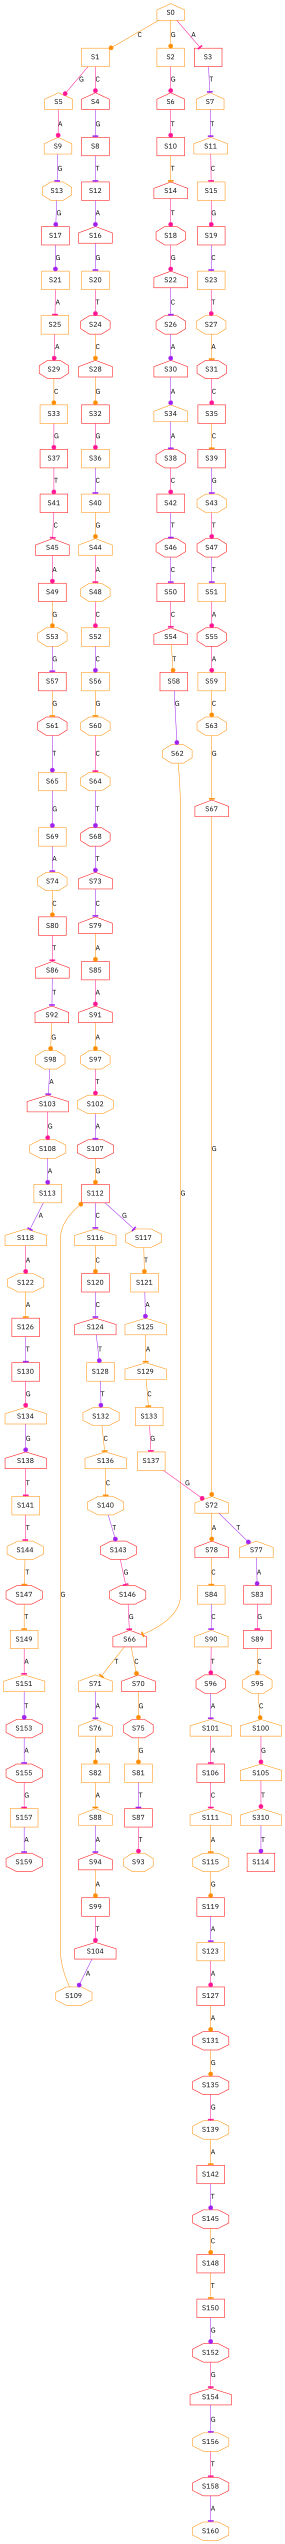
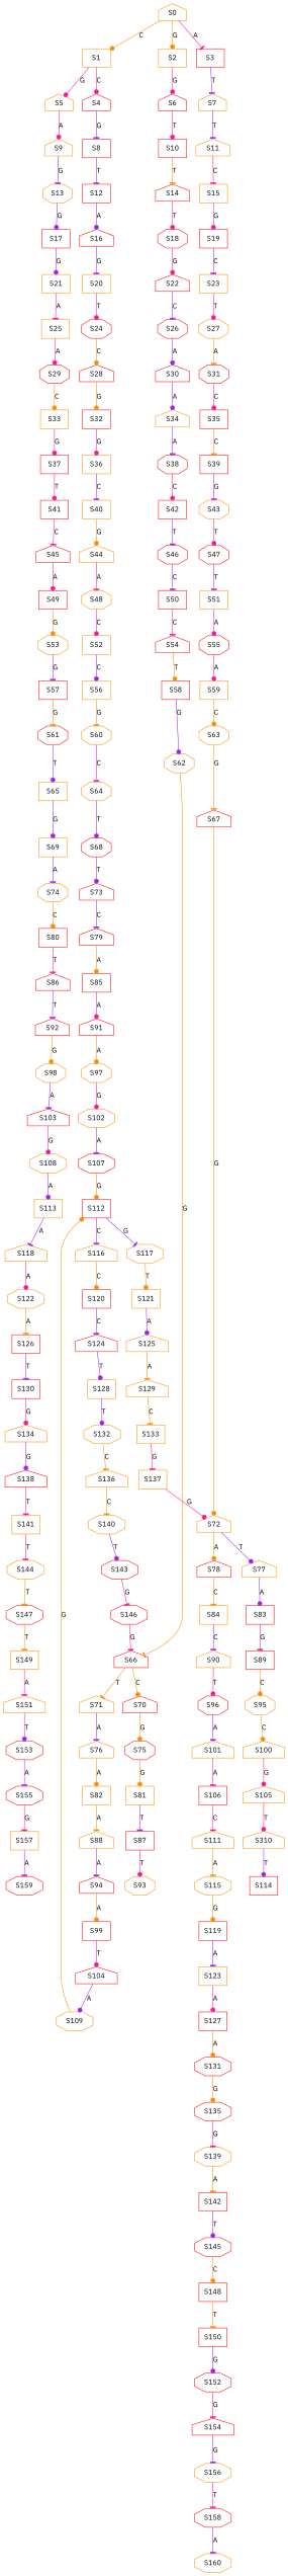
  strict digraph {
    fontname="IBM Plex Sans"
    node [color=red fontname="IBM Plex Sans" shape=box]
    edge [arrowhead=dot color=purple fontname="IBM Plex Sans"]
    S0 [color=darkorange shape=house]
    S1 [color=darkorange]
    S2 [color=darkorange]
    S3
    S4 [shape=house]
    S5 [color=darkorange shape=house]
    S6 [shape=house]
    S7 [color=darkorange shape=house]
    S8
    S9 [color=darkorange shape=house]
    S10
    S11 [color=darkorange shape=house]
    S12
    S13 [color=darkorange shape=octagon]
    S14 [shape=house]
    S15 [color=darkorange]
    S16 [shape=house]
    S17
    S18 [shape=octagon]
    S19
    S20 [color=darkorange]
    S21 [color=darkorange]
    S22 [shape=house]
    S23 [color=darkorange]
    S24 [shape=octagon]
    S25 [color=darkorange]
    S26 [shape=octagon]
    S27 [color=darkorange shape=octagon]
    S28 [shape=house]
    S29 [shape=octagon]
    S30 [shape=house]
    S31 [shape=octagon]
    S32
    S33 [color=darkorange]
    S34 [color=darkorange shape=house]
    S35
    S36 [color=darkorange]
    S37
    S38 [shape=octagon]
    S39
    S40 [color=darkorange]
    S41
    S42
    S43 [color=darkorange shape=octagon]
    S44 [color=darkorange shape=house]
    S45 [shape=house]
    S46 [shape=octagon]
    S47 [shape=octagon]
    S48 [color=darkorange shape=octagon]
    S49
    S50
    S51 [color=darkorange]
    S52 [color=darkorange]
    S53 [color=darkorange shape=octagon]
    S54 [shape=house]
    S55 [shape=octagon]
    S56 [color=darkorange]
    S57
    S58
    S59 [color=darkorange]
    S60 [color=darkorange shape=octagon]
    S61 [shape=octagon]
    S62 [color=darkorange shape=octagon]
    S63 [color=darkorange shape=octagon]
    S64 [color=darkorange shape=octagon]
    S65 [color=darkorange]
    S66 [shape=house]
    S67 [shape=house]
    S68 [shape=octagon]
    S69 [color=darkorange]
    S70 [shape=house]
    S71 [color=darkorange shape=house]
    S72 [color=darkorange shape=house]
    S73 [shape=house]
    S74 [color=darkorange shape=octagon]
    S75 [shape=octagon]
    S76 [color=darkorange shape=house]
    S77 [color=darkorange shape=house]
    S78 [shape=house]
    S79 [shape=house]
    S80
    S81 [color=darkorange]
    S82 [color=darkorange]
    S83
    S84 [color=darkorange]
    S85
    S86 [shape=house]
    S87
    S88 [color=darkorange shape=house]
    S89
    S90 [color=darkorange shape=house]
    S91 [shape=house]
    S92 [shape=house]
    S93 [color=darkorange shape=octagon]
    S94 [shape=house]
    S95 [color=darkorange shape=octagon]
    S96 [shape=octagon]
    S97 [color=darkorange shape=octagon]
    S98 [color=darkorange shape=octagon]
    S99
    S100 [color=darkorange shape=house]
    S101 [color=darkorange shape=house]
    S102 [color=darkorange shape=octagon]
    S103 [shape=house]
    S104 [shape=house]
    S105 [color=darkorange shape=house]
    S106
    S107 [shape=octagon]
    S108 [color=darkorange shape=octagon]
    S109 [color=darkorange shape=octagon]
    n111 [color=darkorange label=S310 shape=house]
    S111 [color=darkorange shape=house]
    S112
    S113 [color=darkorange]
    S114
    S115 [color=darkorange shape=octagon]
    S116 [color=darkorange shape=house]
    S117 [color=darkorange shape=octagon]
    S118 [color=darkorange shape=house]
    S119
    S120
    S121 [color=darkorange]
    S122 [color=darkorange shape=octagon]
    S123 [color=darkorange]
    S124 [shape=house]
    S125 [color=darkorange shape=house]
    S126
    S127
    S128 [color=darkorange]
    S129 [color=darkorange shape=house]
    S130
    S131 [shape=octagon]
    S132 [color=darkorange shape=octagon]
    S133 [color=darkorange]
    S134 [color=darkorange shape=house]
    S135 [shape=octagon]
    S136 [color=darkorange shape=house]
    S137 [color=darkorange]
    S138 [shape=house]
    S139 [color=darkorange shape=octagon]
    S140 [color=darkorange shape=octagon]
    S141 [color=darkorange]
    S142
    S143 [shape=octagon]
    S144 [color=darkorange shape=octagon]
    S145 [shape=octagon]
    S146 [shape=octagon]
    S147 [shape=octagon]
    S148
    S149 [color=darkorange]
    S150
    S151 [color=darkorange shape=house]
    S152 [shape=octagon]
    S153 [shape=octagon]
    S154 [shape=house]
    S155 [shape=octagon]
    S156 [color=darkorange shape=octagon]
    S157 [color=darkorange]
    S158 [shape=octagon]
    S159 [shape=octagon]
    S160 [color=darkorange shape=octagon]
    S0 -> S1 [color=darkorange label=C]
    S0 -> S2 [color=darkorange label=G]
    S0 -> S3 [arrowhead=tee color=deeppink label=A]
    S1 -> S4 [color=deeppink label=C]
    S1 -> S5 [color=deeppink label=G]
    S2 -> S6 [color=deeppink label=G]
    S3 -> S7 [arrowhead=tee label=T]
    S4 -> S8 [arrowhead=tee label=G]
    S5 -> S9 [color=deeppink label=A]
    S6 -> S10 [color=deeppink label=T]
    S7 -> S11 [arrowhead=tee label=T]
    S8 -> S12 [arrowhead=tee label=T]
    S9 -> S13 [arrowhead=tee label=G]
    S10 -> S14 [arrowhead=tee color=darkorange label=T]
    S11 -> S15 [arrowhead=tee color=deeppink label=C]
    S12 -> S16 [label=A]
    S13 -> S17 [label=G]
    S14 -> S18 [color=deeppink label=T]
    S15 -> S19 [color=deeppink label=G]
    S16 -> S20 [arrowhead=tee label=G]
    S17 -> S21 [label=G]
    S18 -> S22 [color=deeppink label=G]
    S19 -> S23 [arrowhead=tee label=C]
    S20 -> S24 [color=deeppink label=T]
    S21 -> S25 [arrowhead=tee color=deeppink label=A]
    S22 -> S26 [arrowhead=tee label=C]
    S23 -> S27 [color=deeppink label=T]
    S24 -> S28 [color=darkorange label=C]
    S25 -> S29 [color=deeppink label=A]
    S26 -> S30 [label=A]
    S27 -> S31 [arrowhead=tee color=darkorange label=A]
    S28 -> S32 [color=darkorange label=G]
    S29 -> S33 [color=darkorange label=C]
    S30 -> S34 [label=A]
    S31 -> S35 [color=deeppink label=C]
    S32 -> S36 [color=deeppink label=G]
    S33 -> S37 [color=deeppink label=G]
    S34 -> S38 [arrowhead=tee label=A]
    S35 -> S39 [arrowhead=tee color=darkorange label=C]
    S36 -> S40 [arrowhead=tee label=C]
    S37 -> S41 [color=deeppink label=T]
    S38 -> S42 [color=deeppink label=C]
    S39 -> S43 [arrowhead=tee label=G]
    S40 -> S44 [color=darkorange label=G]
    S41 -> S45 [arrowhead=tee color=deeppink label=C]
    S42 -> S46 [arrowhead=tee label=T]
    S43 -> S47 [color=deeppink label=T]
    S44 -> S48 [arrowhead=tee color=deeppink label=A]
    S45 -> S49 [color=deeppink label=A]
    S46 -> S50 [arrowhead=tee label=C]
    S47 -> S51 [arrowhead=tee label=T]
    S48 -> S52 [color=deeppink label=C]
    S49 -> S53 [color=darkorange label=G]
    S50 -> S54 [arrowhead=tee color=deeppink label=C]
    S51 -> S55 [color=deeppink label=A]
    S52 -> S56 [label=C]
    S53 -> S57 [arrowhead=tee label=G]
    S54 -> S58 [color=darkorange label=T]
    S55 -> S59 [color=deeppink label=A]
    S56 -> S60 [arrowhead=tee color=darkorange label=G]
    S57 -> S61 [arrowhead=tee color=darkorange label=G]
    S58 -> S62 [label=G]
    S59 -> S63 [color=darkorange label=C]
    S60 -> S64 [arrowhead=tee color=deeppink label=C]
    S61 -> S65 [label=T]
    S62 -> S66 [arrowhead=tee color=darkorange label=G]
    S63 -> S67 [arrowhead=tee color=darkorange label=G]
    S64 -> S68 [label=T]
    S65 -> S69 [label=G]
    S66 -> S70 [color=darkorange label=C]
    S66 -> S71 [arrowhead=tee color=darkorange label=T]
    S67 -> S72 [color=darkorange label=G]
    S68 -> S73 [label=T]
    S69 -> S74 [arrowhead=tee label=A]
    S70 -> S75 [color=darkorange label=G]
    S71 -> S76 [arrowhead=tee label=A]
    S72 -> S77 [label=T]
    S72 -> S78 [color=darkorange label=A]
    S73 -> S79 [arrowhead=tee label=C]
    S74 -> S80 [color=darkorange label=C]
    S75 -> S81 [color=darkorange label=G]
    S76 -> S82 [color=darkorange label=A]
    S77 -> S83 [label=A]
    S78 -> S84 [arrowhead=tee color=darkorange label=C]
    S79 -> S85 [color=darkorange label=A]
    S80 -> S86 [arrowhead=tee color=deeppink label=T]
    S81 -> S87 [arrowhead=tee label=T]
    S82 -> S88 [arrowhead=tee color=darkorange label=A]
    S83 -> S89 [arrowhead=tee color=deeppink label=G]
    S84 -> S90 [arrowhead=tee label=C]
    S85 -> S91 [color=deeppink label=A]
    S86 -> S92 [arrowhead=tee label=T]
    S87 -> S93 [color=deeppink label=T]
    S88 -> S94 [arrowhead=tee label=A]
    S89 -> S95 [color=darkorange label=C]
    S90 -> S96 [color=deeppink label=T]
    S91 -> S97 [color=darkorange label=A]
    S92 -> S98 [color=darkorange label=G]
    S94 -> S99 [color=darkorange label=A]
    S95 -> S100 [color=darkorange label=C]
    S96 -> S101 [arrowhead=tee label=A]
-   S97 -> S102 [color=deeppink label=T]
+   S97 -> S102 [color=deeppink label=G]
    S98 -> S103 [arrowhead=tee label=A]
    S99 -> S104 [color=deeppink label=T]
    S100 -> S105 [color=deeppink label=G]
    S101 -> S106 [arrowhead=tee color=deeppink label=A]
    S102 -> S107 [arrowhead=tee label=A]
    S103 -> S108 [color=deeppink label=G]
    S104 -> S109 [label=A]
    S105 -> n111 [color=deeppink label=T]
    S106 -> S111 [arrowhead=tee color=deeppink label=C]
    S107 -> S112 [color=darkorange label=G]
    S108 -> S113 [label=A]
    S109 -> S112 [color=darkorange label=G]
    n111 -> S114 [label=T]
    S111 -> S115 [arrowhead=tee color=darkorange label=A]
    S112 -> S116 [arrowhead=tee label=C]
    S112 -> S117 [arrowhead=tee label=G]
    S113 -> S118 [arrowhead=tee label=A]
    S115 -> S119 [color=darkorange label=G]
    S116 -> S120 [color=darkorange label=C]
    S117 -> S121 [color=darkorange label=T]
    S118 -> S122 [color=deeppink label=A]
    S119 -> S123 [arrowhead=tee label=A]
    S120 -> S124 [arrowhead=tee label=C]
    S121 -> S125 [label=A]
    S122 -> S126 [arrowhead=tee color=darkorange label=A]
    S123 -> S127 [color=deeppink label=A]
    S124 -> S128 [label=T]
    S125 -> S129 [arrowhead=tee color=darkorange label=A]
    S126 -> S130 [arrowhead=tee label=T]
    S127 -> S131 [color=darkorange label=A]
    S128 -> S132 [label=T]
    S129 -> S133 [arrowhead=tee color=darkorange label=C]
    S130 -> S134 [color=deeppink label=G]
    S131 -> S135 [color=darkorange label=G]
    S132 -> S136 [arrowhead=tee color=darkorange label=C]
    S133 -> S137 [arrowhead=tee color=deeppink label=G]
    S134 -> S138 [label=G]
    S135 -> S139 [arrowhead=tee color=deeppink label=G]
    S136 -> S140 [arrowhead=tee color=darkorange label=C]
    S137 -> S72 [color=deeppink label=G]
    S138 -> S141 [arrowhead=tee color=deeppink label=T]
    S139 -> S142 [arrowhead=tee color=darkorange label=A]
    S140 -> S143 [label=T]
    S141 -> S144 [arrowhead=tee color=deeppink label=T]
    S142 -> S145 [label=T]
    S143 -> S146 [arrowhead=tee color=deeppink label=G]
    S144 -> S147 [arrowhead=tee color=darkorange label=T]
    S145 -> S148 [color=darkorange label=C]
    S146 -> S66 [arrowhead=tee color=deeppink label=G]
    S147 -> S149 [arrowhead=tee color=darkorange label=T]
    S148 -> S150 [arrowhead=tee color=darkorange label=T]
    S149 -> S151 [arrowhead=tee color=deeppink label=A]
    S150 -> S152 [label=G]
    S151 -> S153 [label=T]
    S152 -> S154 [arrowhead=tee color=deeppink label=G]
    S153 -> S155 [arrowhead=tee label=A]
    S154 -> S156 [arrowhead=tee label=G]
    S155 -> S157 [arrowhead=tee color=deeppink label=G]
    S156 -> S158 [arrowhead=tee color=deeppink label=T]
    S157 -> S159 [arrowhead=tee label=A]
    S158 -> S160 [arrowhead=tee label=A]
  }
